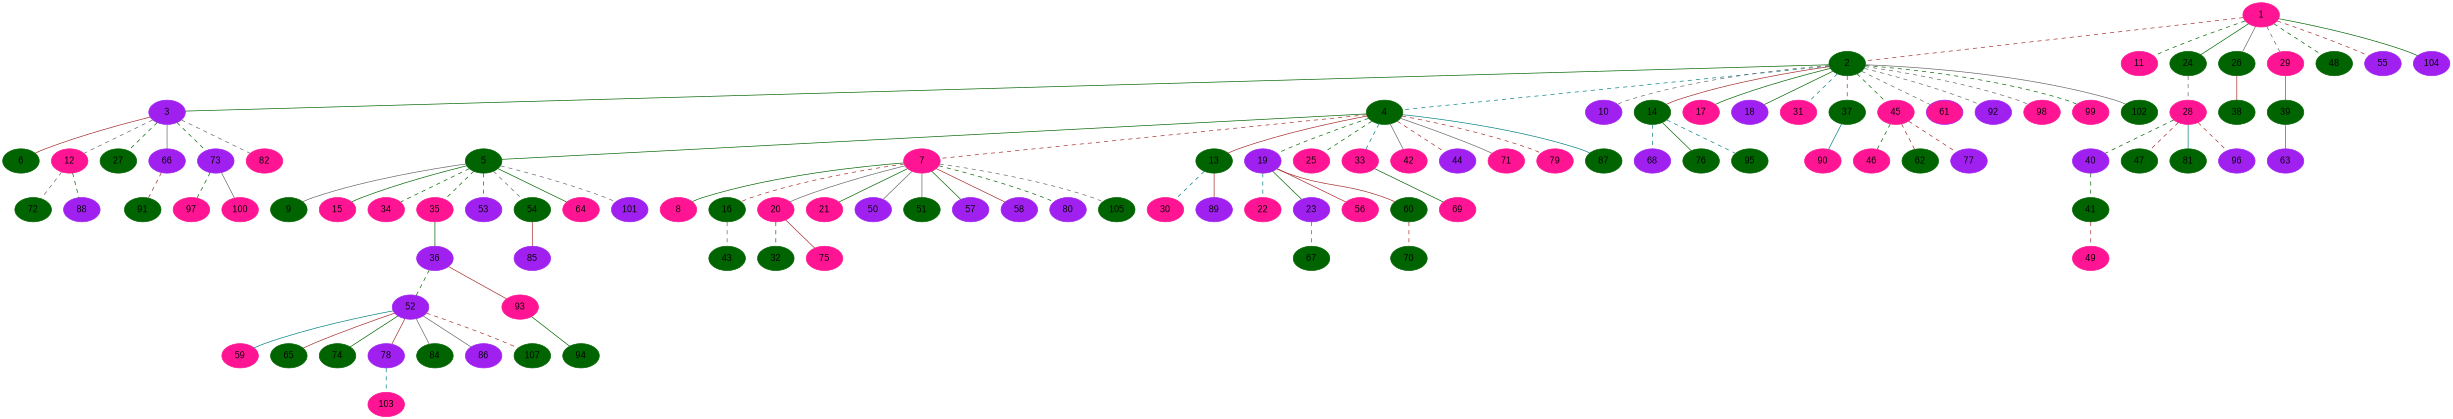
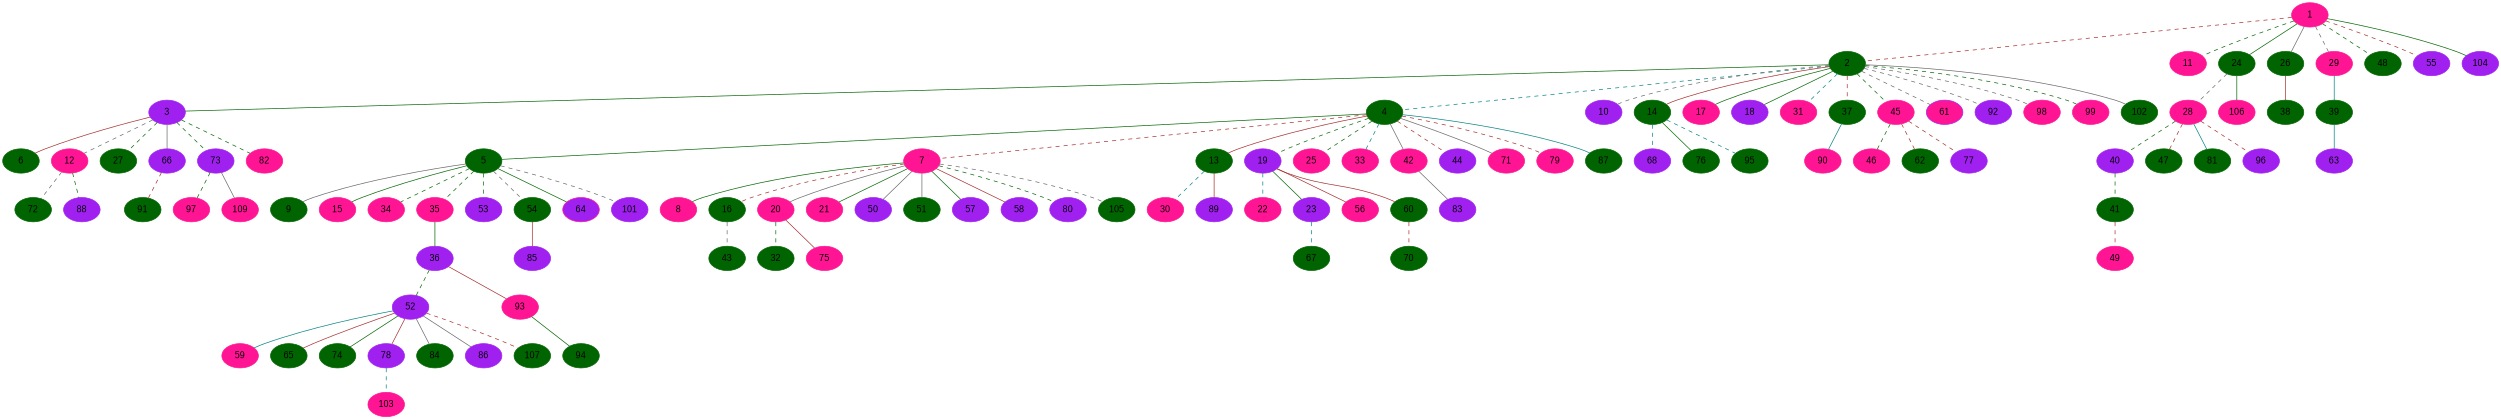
  graph {
    fontname="Liberation Sans"
    node [color=darkgreen fontname="Liberation Sans" style=filled]
    edge [color=darkgreen fontname="Liberation Sans" style=dashed]
    2
    1 [color=deeppink]
    11 [color=deeppink]
    24
    26
    29 [color=deeppink]
    48
    55 [color=purple]
    104 [color=purple]
    3 [color=purple]
    4
    10 [color=purple]
    14
    17 [color=deeppink]
    18 [color=purple]
    31 [color=deeppink]
    37
    45 [color=deeppink]
    61 [color=purple fillcolor=deeppink]
    92 [color=purple]
    98 [color=deeppink]
    99 [color=deeppink]
    102
    28 [color=deeppink]
+   106 [color=deeppink]
    38
    39
    6
    12 [color=deeppink]
    27
    66 [color=purple]
    73 [color=purple]
    82 [color=deeppink]
    5
    7 [color=deeppink]
    13
    19 [color=purple]
    25 [color=deeppink]
    33 [color=deeppink]
    42 [color=deeppink]
    44 [color=purple]
    71 [color=deeppink]
    79 [color=deeppink]
    87
    68 [color=purple]
    76
    95
    90 [color=deeppink]
    46 [color=deeppink]
    62
    77 [color=purple]
    72
    88 [color=purple]
    91
    97 [color=deeppink]
-   100 [color=deeppink]
+   100 [color=deeppink label=109]
    9
    15 [color=deeppink]
    34 [color=deeppink]
    35 [color=deeppink]
    53 [color=purple]
    54
-   64 [color=deeppink]
+   64 [color=deeppink fillcolor=purple]
    101 [color=purple]
    8 [color=deeppink]
    16
    20 [color=deeppink]
    21 [color=deeppink]
    50 [color=purple]
    51
    57 [color=purple]
    58 [color=purple]
    80 [color=purple]
    105
    30 [color=deeppink]
    89 [color=purple]
    22 [color=deeppink]
    23 [color=purple]
    56 [color=deeppink]
    60
-   69 [color=deeppink]
+   83 [color=purple]
    36 [color=purple]
    85 [color=purple]
    43
    32
    75 [color=deeppink]
    67
    70
    40 [color=purple]
    47
    81
    96 [color=purple]
    41
    63 [color=purple]
    52 [color=purple]
    93 [color=deeppink]
    59 [color=deeppink]
    65
    74
    78 [color=purple]
    84
    86 [color=purple]
    107
    94
    49 [color=deeppink]
    103 [color=deeppink]
    2 -- 3 [style=solid]
    2 -- 4 [color=teal]
    2 -- 10 [color=gray40]
    2 -- 14 [color=brown style=solid]
    2 -- 17 [style=solid]
    2 -- 18 [style=solid]
    2 -- 31 [color=teal]
    2 -- 37 [color=brown]
    2 -- 45
    2 -- 61 [color=gray40]
    2 -- 92 [color=gray40]
    2 -- 98 [color=gray40]
    2 -- 99
    2 -- 102 [color=gray40 style=solid]
    1 -- 2 [color=brown]
    1 -- 11
    1 -- 24 [style=solid]
    1 -- 26 [color=gray40 style=solid]
    1 -- 29 [color=gray40]
    1 -- 48
    1 -- 55 [color=brown]
    1 -- 104 [style=solid]
    24 -- 28 [color=gray40]
+   24 -- 106 [style=solid]
    26 -- 38 [color=brown style=solid]
    29 -- 39 [color=teal style=solid]
    3 -- 6 [color=brown style=solid]
    3 -- 12 [color=gray40]
    3 -- 27
    3 -- 66 [color=gray40 style=solid]
    3 -- 73
-   3 -- 82 [color=gray40]
+   3 -- 82
    4 -- 5 [style=solid]
    4 -- 7 [color=brown]
    4 -- 13 [color=brown style=solid]
    4 -- 19
    4 -- 25
    4 -- 33 [color=teal]
    4 -- 42 [color=gray40 style=solid]
    4 -- 44 [color=brown]
    4 -- 71 [color=gray40 style=solid]
    4 -- 79 [color=brown]
    4 -- 87 [color=teal style=solid]
    14 -- 68 [color=teal]
    14 -- 76 [style=solid]
    14 -- 95 [color=teal]
    37 -- 90 [color=teal style=solid]
    45 -- 46
    45 -- 62 [color=brown]
    45 -- 77 [color=brown]
    28 -- 40
    28 -- 47 [color=brown]
    28 -- 81 [color=teal style=solid]
    28 -- 96 [color=brown]
    39 -- 63 [color=teal style=solid]
    12 -- 72 [color=gray40]
    12 -- 88
    66 -- 91 [color=brown]
    73 -- 97
    73 -- 100 [color=gray40 style=solid]
    5 -- 9 [color=gray40 style=solid]
    5 -- 15 [style=solid]
    5 -- 34
    5 -- 35
    5 -- 53
    5 -- 54 [color=gray40]
    5 -- 64 [style=solid]
    5 -- 101 [color=gray40]
    7 -- 8 [style=solid]
    7 -- 16 [color=brown]
    7 -- 20 [color=gray40 style=solid]
    7 -- 21 [style=solid]
    7 -- 50 [color=gray40 style=solid]
    7 -- 51 [color=gray40 style=solid]
    7 -- 57 [style=solid]
    7 -- 58 [color=brown style=solid]
    7 -- 80
    7 -- 105 [color=gray40]
    13 -- 30 [color=teal]
    13 -- 89 [color=brown style=solid]
    19 -- 22 [color=teal]
    19 -- 23 [style=solid]
    19 -- 56 [color=brown style=solid]
    19 -- 60 [color=brown style=solid]
-   33 -- 69 [style=solid]
+   42 -- 83 [color=gray40 style=solid]
    35 -- 36 [style=solid]
    54 -- 85 [color=brown style=solid]
    16 -- 43 [color=gray40]
    20 -- 32
    20 -- 75 [color=brown style=solid]
    23 -- 67 [color=teal]
    60 -- 70 [color=brown]
    36 -- 52
    36 -- 93 [color=brown style=solid]
    40 -- 41
    41 -- 49 [color=brown]
    52 -- 59 [color=teal style=solid]
    52 -- 65 [color=brown style=solid]
    52 -- 74 [style=solid]
    52 -- 78 [color=brown style=solid]
    52 -- 84 [color=gray40 style=solid]
    52 -- 86 [color=gray40 style=solid]
    52 -- 107 [color=brown]
    93 -- 94 [style=solid]
    78 -- 103 [color=teal]
  }
